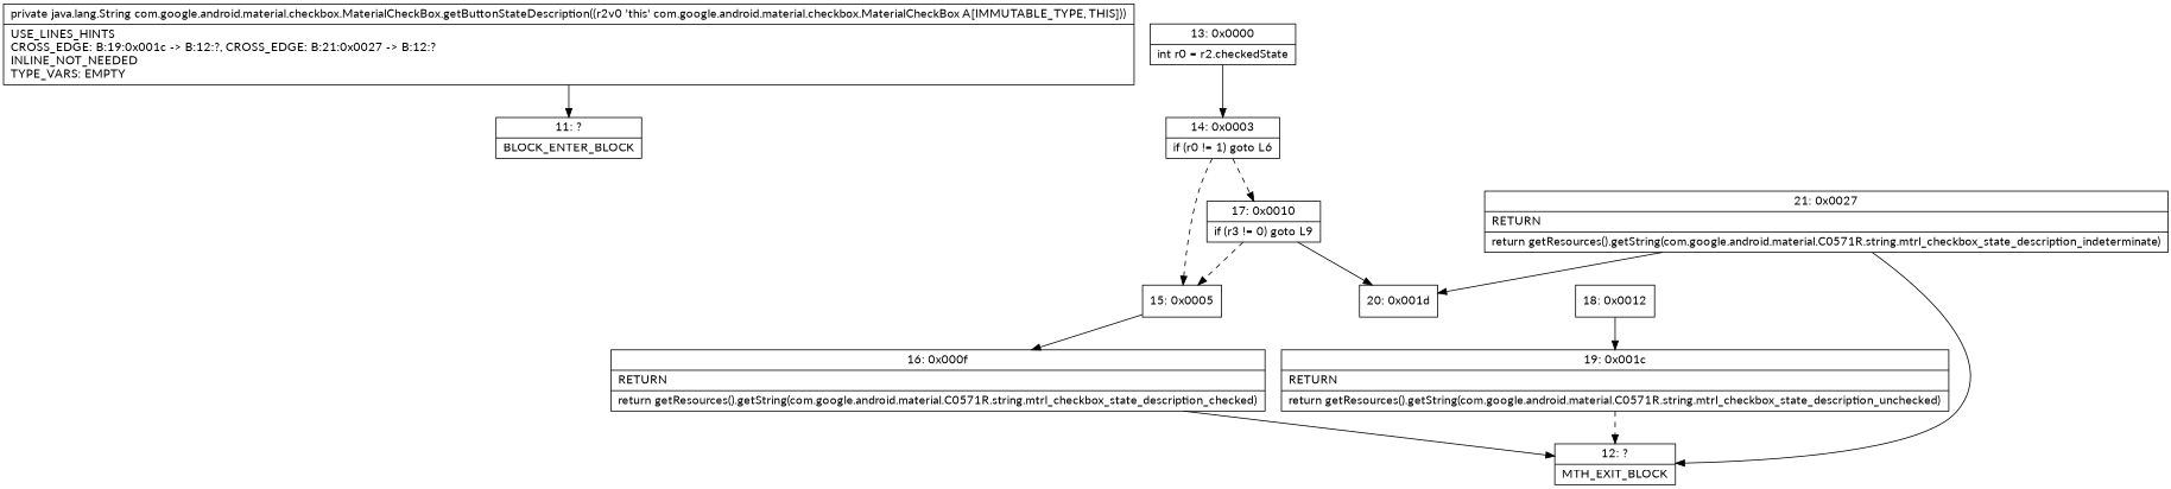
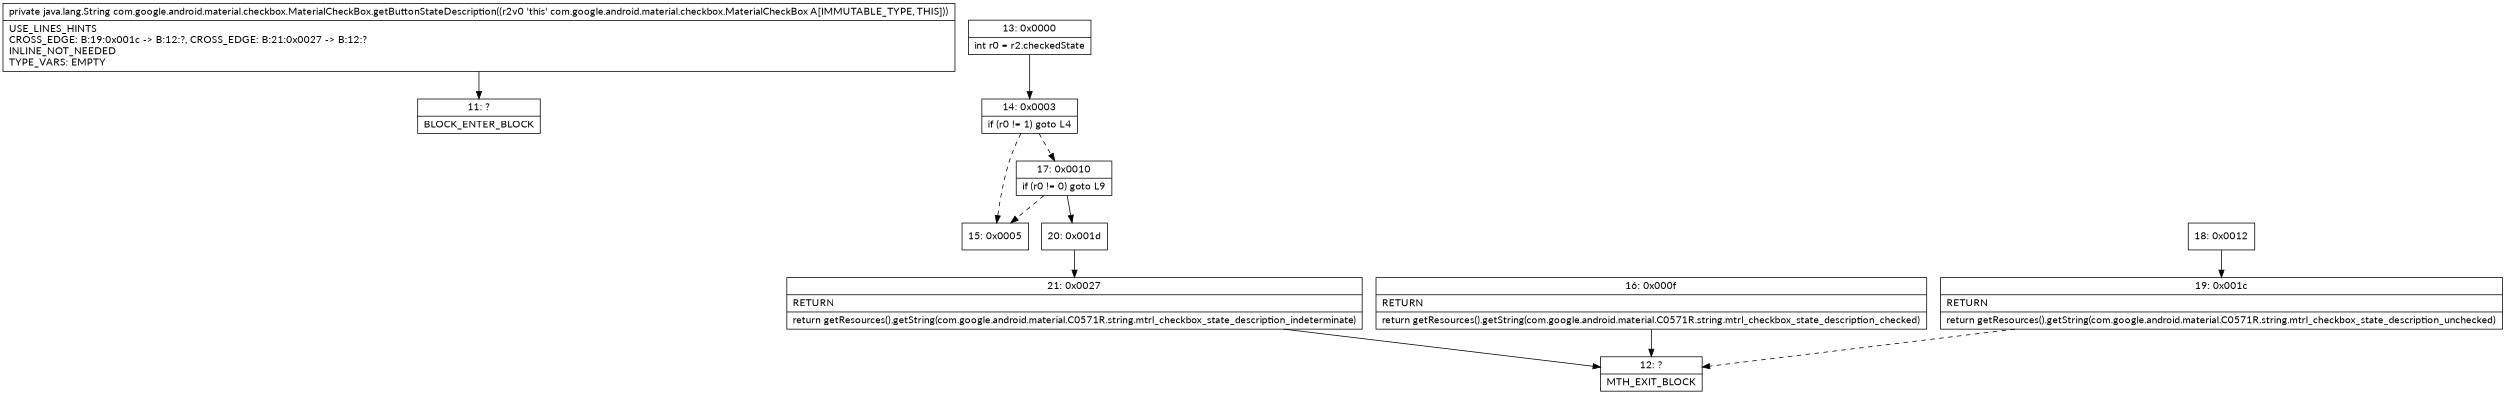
  digraph {
    fontname=Lato
    node [fontname=Lato shape=record]
    edge [fontname=Lato]
    n1 [label="{11\:\ ?|BLOCK_ENTER_BLOCK\l}"]
    n2 [label="{13\:\ 0x0000|int r0 = r2.checkedState\l}"]
-   n3 [label="{14\:\ 0x0003|if (r0 != 1) goto L6\l}"]
+   n3 [label="{14\:\ 0x0003|if (r0 != 1) goto L4\l}"]
    n4 [label="{15\:\ 0x0005}"]
-   n5 [label="{17\:\ 0x0010|if (r3 != 0) goto L9\l}"]
+   n5 [label="{17\:\ 0x0010|if (r0 != 0) goto L9\l}"]
    n6 [label="{16\:\ 0x000f|RETURN\l|return getResources().getString(com.google.android.material.C0571R.string.mtrl_checkbox_state_description_checked)\l}"]
    n7 [label="{20\:\ 0x001d}"]
    n8 [label="{12\:\ ?|MTH_EXIT_BLOCK\l}"]
    n9 [label="{18\:\ 0x0012}"]
    n10 [label="{19\:\ 0x001c|RETURN\l|return getResources().getString(com.google.android.material.C0571R.string.mtrl_checkbox_state_description_unchecked)\l}"]
    n11 [label="{21\:\ 0x0027|RETURN\l|return getResources().getString(com.google.android.material.C0571R.string.mtrl_checkbox_state_description_indeterminate)\l}"]
    n12 [label="{private java.lang.String com.google.android.material.checkbox.MaterialCheckBox.getButtonStateDescription((r2v0 'this' com.google.android.material.checkbox.MaterialCheckBox A[IMMUTABLE_TYPE, THIS]))  | USE_LINES_HINTS\lCROSS_EDGE: B:19:0x001c \-\> B:12:?, CROSS_EDGE: B:21:0x0027 \-\> B:12:?\lINLINE_NOT_NEEDED\lTYPE_VARS: EMPTY\l}"]
    n2 -> n3
    n3 -> n4 [style=dashed]
    n3 -> n5 [style=dashed]
-   n4 -> n6
    n5 -> n4 [style=dashed]
    n5 -> n7
    n6 -> n8
-   n11 -> n7
+   n7 -> n11
    n9 -> n10
    n10 -> n8 [style=dashed]
    n11 -> n8
    n12 -> n1
  }
